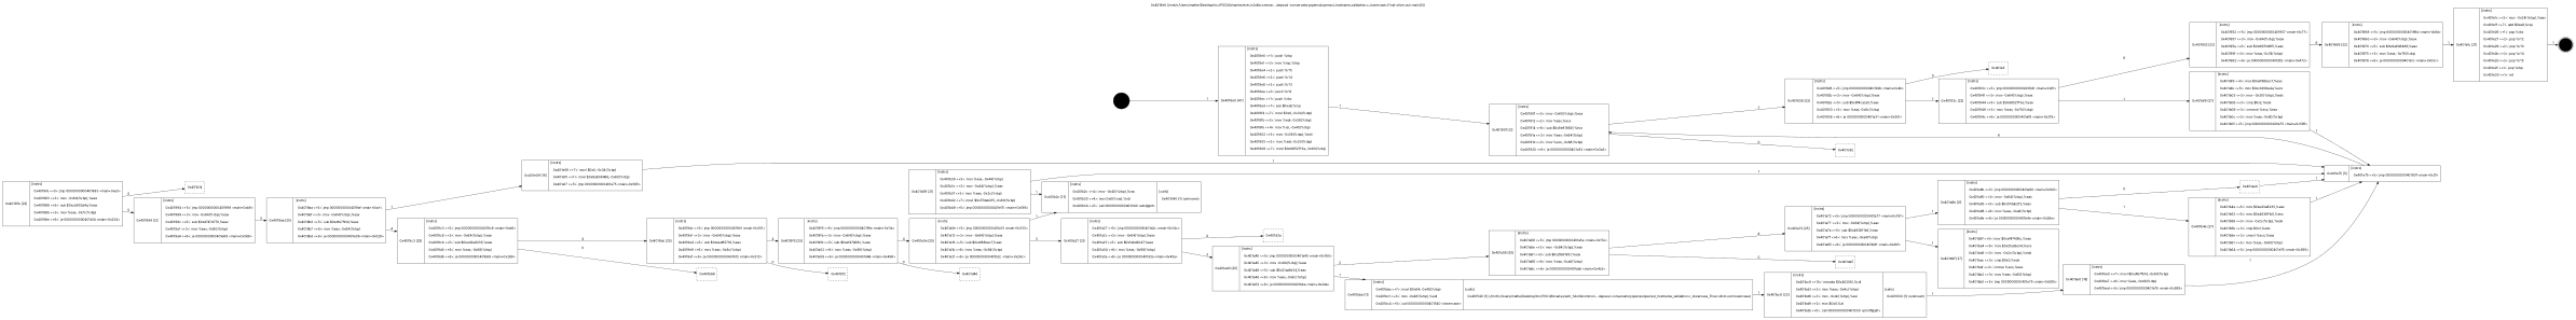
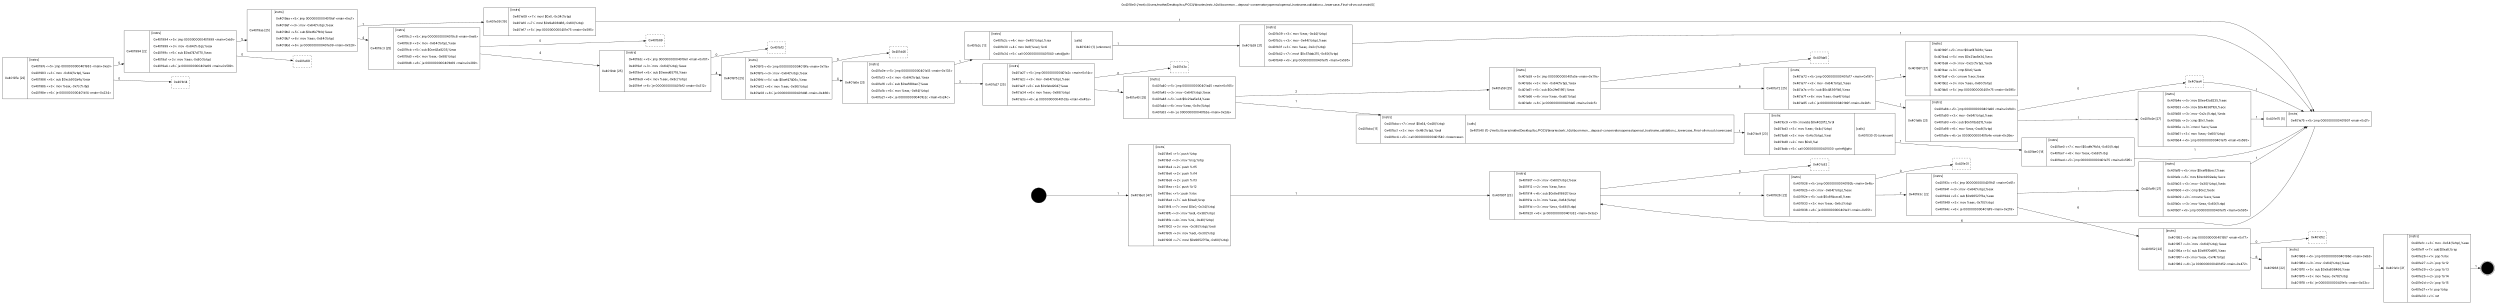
  digraph {
    fontname=Inter
    label="0x4018e0 (/mnt/c/Users/mathe/Desktop/tcc/POCII/binaries/extr_h2olibcommon....depsssl-conservatoryopensslopenssl_hostname_validation.c_lowercase_Final-ollvm.out::main(0))"
    labelloc=t
    rankdir=LR
    node [fontname=Inter shape=record]
    edge [fontname=Inter]
    Entry [fillcolor=black height=0.3 shape=circle style=filled width=0.3]
    n2 [label="{\n     0x4018e0 [47]\l\n     | [instrs]\l\n     &nbsp;&nbsp;0x4018e0 \<+1\>: push %rbp\l\n     &nbsp;&nbsp;0x4018e1 \<+3\>: mov %rsp,%rbp\l\n     &nbsp;&nbsp;0x4018e4 \<+2\>: push %r15\l\n     &nbsp;&nbsp;0x4018e6 \<+2\>: push %r14\l\n     &nbsp;&nbsp;0x4018e8 \<+2\>: push %r13\l\n     &nbsp;&nbsp;0x4018ea \<+2\>: push %r12\l\n     &nbsp;&nbsp;0x4018ec \<+1\>: push %rbx\l\n     &nbsp;&nbsp;0x4018ed \<+7\>: sub $0xa8,%rsp\l\n     &nbsp;&nbsp;0x4018f4 \<+7\>: movl $0x0,-0x34(%rbp)\l\n     &nbsp;&nbsp;0x4018fb \<+3\>: mov %edi,-0x38(%rbp)\l\n     &nbsp;&nbsp;0x4018fe \<+4\>: mov %rsi,-0x40(%rbp)\l\n     &nbsp;&nbsp;0x401902 \<+3\>: mov -0x38(%rbp),%edi\l\n     &nbsp;&nbsp;0x401905 \<+3\>: mov %edi,-0x30(%rbp)\l\n     &nbsp;&nbsp;0x401908 \<+7\>: movl $0x96527f3e,-0x60(%rbp)\l\n  }"]
    n3 [label="{\n     0x40190f [23]\l\n     | [instrs]\l\n     &nbsp;&nbsp;0x40190f \<+3\>: mov -0x60(%rbp),%eax\l\n     &nbsp;&nbsp;0x401912 \<+2\>: mov %eax,%ecx\l\n     &nbsp;&nbsp;0x401914 \<+6\>: sub $0x8e81862f,%ecx\l\n     &nbsp;&nbsp;0x40191a \<+3\>: mov %eax,-0x64(%rbp)\l\n     &nbsp;&nbsp;0x40191d \<+3\>: mov %ecx,-0x68(%rbp)\l\n     &nbsp;&nbsp;0x401920 \<+6\>: je 0000000000401c82 \<main+0x3a2\>\l\n  }"]
    n4 [label="{\n     0x401c82\l\n  }" style=dashed]
    n5 [label="{\n     0x401926 [22]\l\n     | [instrs]\l\n     &nbsp;&nbsp;0x401926 \<+5\>: jmp 000000000040192b \<main+0x4b\>\l\n     &nbsp;&nbsp;0x40192b \<+3\>: mov -0x64(%rbp),%eax\l\n     &nbsp;&nbsp;0x40192e \<+5\>: sub $0x8f4caca5,%eax\l\n     &nbsp;&nbsp;0x401933 \<+3\>: mov %eax,-0x6c(%rbp)\l\n     &nbsp;&nbsp;0x401936 \<+6\>: je 0000000000401e31 \<main+0x551\>\l\n  }"]
    n6 [label="{\n     0x401e31\l\n  }" style=dashed]
    n7 [label="{\n     0x40193c [22]\l\n     | [instrs]\l\n     &nbsp;&nbsp;0x40193c \<+5\>: jmp 0000000000401941 \<main+0x61\>\l\n     &nbsp;&nbsp;0x401941 \<+3\>: mov -0x64(%rbp),%eax\l\n     &nbsp;&nbsp;0x401944 \<+5\>: sub $0x96527f3e,%eax\l\n     &nbsp;&nbsp;0x401949 \<+3\>: mov %eax,-0x70(%rbp)\l\n     &nbsp;&nbsp;0x40194c \<+6\>: je 0000000000401af9 \<main+0x219\>\l\n  }"]
    n8 [label="{\n     0x401af9 [27]\l\n     | [instrs]\l\n     &nbsp;&nbsp;0x401af9 \<+5\>: mov $0xef88bec7,%eax\l\n     &nbsp;&nbsp;0x401afe \<+5\>: mov $0xcb902a4a,%ecx\l\n     &nbsp;&nbsp;0x401b03 \<+3\>: mov -0x30(%rbp),%edx\l\n     &nbsp;&nbsp;0x401b06 \<+3\>: cmp $0x2,%edx\l\n     &nbsp;&nbsp;0x401b09 \<+3\>: cmovne %ecx,%eax\l\n     &nbsp;&nbsp;0x401b0c \<+3\>: mov %eax,-0x60(%rbp)\l\n     &nbsp;&nbsp;0x401b0f \<+5\>: jmp 0000000000401e75 \<main+0x595\>\l\n  }"]
    n9 [label="{\n     0x401952 [22]\l\n     | [instrs]\l\n     &nbsp;&nbsp;0x401952 \<+5\>: jmp 0000000000401957 \<main+0x77\>\l\n     &nbsp;&nbsp;0x401957 \<+3\>: mov -0x64(%rbp),%eax\l\n     &nbsp;&nbsp;0x40195a \<+5\>: sub $0x9970d6f5,%eax\l\n     &nbsp;&nbsp;0x40195f \<+3\>: mov %eax,-0x74(%rbp)\l\n     &nbsp;&nbsp;0x401962 \<+6\>: je 0000000000401d52 \<main+0x472\>\l\n  }"]
    Exit [fillcolor=black height=0.3 peripheries=2 shape=circle style=filled width=0.3]
    n11 [label="{\n     0x401e75 [5]\l\n     | [instrs]\l\n     &nbsp;&nbsp;0x401e75 \<+5\>: jmp 000000000040190f \<main+0x2f\>\l\n  }"]
+   n12 [label="{\n     0x401d52\l\n  }" style=dashed]
    n13 [label="{\n     0x401968 [22]\l\n     | [instrs]\l\n     &nbsp;&nbsp;0x401968 \<+5\>: jmp 000000000040196d \<main+0x8d\>\l\n     &nbsp;&nbsp;0x40196d \<+3\>: mov -0x64(%rbp),%eax\l\n     &nbsp;&nbsp;0x401970 \<+5\>: sub $0x9a808466,%eax\l\n     &nbsp;&nbsp;0x401975 \<+3\>: mov %eax,-0x78(%rbp)\l\n     &nbsp;&nbsp;0x401978 \<+6\>: je 0000000000401e1c \<main+0x53c\>\l\n  }"]
    n14 [label="{\n     0x401be0 [18]\l\n     | [instrs]\l\n     &nbsp;&nbsp;0x401be0 \<+7\>: movl $0xdfe7fb1d,-0x60(%rbp)\l\n     &nbsp;&nbsp;0x401be7 \<+6\>: mov %eax,-0xb8(%rbp)\l\n     &nbsp;&nbsp;0x401bed \<+5\>: jmp 0000000000401e75 \<main+0x595\>\l\n  }"]
    n15 [label="{\n     0x401e1c [21]\l\n     | [instrs]\l\n     &nbsp;&nbsp;0x401e1c \<+3\>: mov -0x34(%rbp),%eax\l\n     &nbsp;&nbsp;0x401e1f \<+7\>: add $0xa8,%rsp\l\n     &nbsp;&nbsp;0x401e26 \<+1\>: pop %rbx\l\n     &nbsp;&nbsp;0x401e27 \<+2\>: pop %r12\l\n     &nbsp;&nbsp;0x401e29 \<+2\>: pop %r13\l\n     &nbsp;&nbsp;0x401e2b \<+2\>: pop %r14\l\n     &nbsp;&nbsp;0x401e2d \<+2\>: pop %r15\l\n     &nbsp;&nbsp;0x401e2f \<+1\>: pop %rbp\l\n     &nbsp;&nbsp;0x401e30 \<+1\>: ret\l\n  }"]
    n16 [label="{\n     0x401bc9 [23]\l\n     | [instrs]\l\n     &nbsp;&nbsp;0x401bc9 \<+10\>: movabs $0x4020f2,%rdi\l\n     &nbsp;&nbsp;0x401bd3 \<+3\>: mov %eax,-0x4c(%rbp)\l\n     &nbsp;&nbsp;0x401bd6 \<+3\>: mov -0x4c(%rbp),%esi\l\n     &nbsp;&nbsp;0x401bd9 \<+2\>: mov $0x0,%al\l\n     &nbsp;&nbsp;0x401bdb \<+5\>: call 0000000000401030 \<printf@plt\>\l\n     | [calls]\l\n     &nbsp;&nbsp;0x401030 \{1\} (unknown)\l\n  }"]
    n17 [label="{\n     0x40197e [22]\l\n     | [instrs]\l\n     &nbsp;&nbsp;0x40197e \<+5\>: jmp 0000000000401983 \<main+0xa3\>\l\n     &nbsp;&nbsp;0x401983 \<+3\>: mov -0x64(%rbp),%eax\l\n     &nbsp;&nbsp;0x401986 \<+5\>: sub $0xcb902a4a,%eax\l\n     &nbsp;&nbsp;0x40198b \<+3\>: mov %eax,-0x7c(%rbp)\l\n     &nbsp;&nbsp;0x40198e \<+6\>: je 0000000000401b14 \<main+0x234\>\l\n  }"]
    n18 [label="{\n     0x401b14\l\n  }" style=dashed]
    n19 [label="{\n     0x401994 [22]\l\n     | [instrs]\l\n     &nbsp;&nbsp;0x401994 \<+5\>: jmp 0000000000401999 \<main+0xb9\>\l\n     &nbsp;&nbsp;0x401999 \<+3\>: mov -0x64(%rbp),%eax\l\n     &nbsp;&nbsp;0x40199c \<+5\>: sub $0xd747d770,%eax\l\n     &nbsp;&nbsp;0x4019a1 \<+3\>: mov %eax,-0x80(%rbp)\l\n     &nbsp;&nbsp;0x4019a4 \<+6\>: je 0000000000401e69 \<main+0x589\>\l\n  }"]
    n20 [label="{\n     0x401aa4\l\n  }" style=dashed]
+   n21 [label="{\n     0x401e69\l\n  }" style=dashed]
    n22 [label="{\n     0x4019aa [25]\l\n     | [instrs]\l\n     &nbsp;&nbsp;0x4019aa \<+5\>: jmp 00000000004019af \<main+0xcf\>\l\n     &nbsp;&nbsp;0x4019af \<+3\>: mov -0x64(%rbp),%eax\l\n     &nbsp;&nbsp;0x4019b2 \<+5\>: sub $0xdfe7fb1d,%eax\l\n     &nbsp;&nbsp;0x4019b7 \<+6\>: mov %eax,-0x84(%rbp)\l\n     &nbsp;&nbsp;0x4019bd \<+6\>: je 0000000000401e09 \<main+0x529\>\l\n  }"]
    n23 [label="{\n     0x401b4e [27]\l\n     | [instrs]\l\n     &nbsp;&nbsp;0x401b4e \<+5\>: mov $0xe43a8235,%eax\l\n     &nbsp;&nbsp;0x401b53 \<+5\>: mov $0x4836f1b5,%ecx\l\n     &nbsp;&nbsp;0x401b58 \<+3\>: mov -0x2c(%rbp),%edx\l\n     &nbsp;&nbsp;0x401b5b \<+3\>: cmp $0x1,%edx\l\n     &nbsp;&nbsp;0x401b5e \<+3\>: cmovl %ecx,%eax\l\n     &nbsp;&nbsp;0x401b61 \<+3\>: mov %eax,-0x60(%rbp)\l\n     &nbsp;&nbsp;0x401b64 \<+5\>: jmp 0000000000401e75 \<main+0x595\>\l\n  }"]
    n24 [label="{\n     0x401e09 [19]\l\n     | [instrs]\l\n     &nbsp;&nbsp;0x401e09 \<+7\>: movl $0x0,-0x34(%rbp)\l\n     &nbsp;&nbsp;0x401e10 \<+7\>: movl $0x9a808466,-0x60(%rbp)\l\n     &nbsp;&nbsp;0x401e17 \<+5\>: jmp 0000000000401e75 \<main+0x595\>\l\n  }"]
    n25 [label="{\n     0x4019c3 [25]\l\n     | [instrs]\l\n     &nbsp;&nbsp;0x4019c3 \<+5\>: jmp 00000000004019c8 \<main+0xe8\>\l\n     &nbsp;&nbsp;0x4019c8 \<+3\>: mov -0x64(%rbp),%eax\l\n     &nbsp;&nbsp;0x4019cb \<+5\>: sub $0xe43a8235,%eax\l\n     &nbsp;&nbsp;0x4019d0 \<+6\>: mov %eax,-0x88(%rbp)\l\n     &nbsp;&nbsp;0x4019d6 \<+6\>: je 0000000000401b69 \<main+0x289\>\l\n  }"]
    n26 [label="{\n     0x401a8b [25]\l\n     | [instrs]\l\n     &nbsp;&nbsp;0x401a8b \<+5\>: jmp 0000000000401a90 \<main+0x1b0\>\l\n     &nbsp;&nbsp;0x401a90 \<+3\>: mov -0x64(%rbp),%eax\l\n     &nbsp;&nbsp;0x401a93 \<+5\>: sub $0x57dab215,%eax\l\n     &nbsp;&nbsp;0x401a98 \<+6\>: mov %eax,-0xa8(%rbp)\l\n     &nbsp;&nbsp;0x401a9e \<+6\>: je 0000000000401b4e \<main+0x26e\>\l\n  }"]
    n27 [label="{\n     0x401b69\l\n  }" style=dashed]
    n28 [label="{\n     0x4019dc [25]\l\n     | [instrs]\l\n     &nbsp;&nbsp;0x4019dc \<+5\>: jmp 00000000004019e1 \<main+0x101\>\l\n     &nbsp;&nbsp;0x4019e1 \<+3\>: mov -0x64(%rbp),%eax\l\n     &nbsp;&nbsp;0x4019e4 \<+5\>: sub $0xeed65718,%eax\l\n     &nbsp;&nbsp;0x4019e9 \<+6\>: mov %eax,-0x8c(%rbp)\l\n     &nbsp;&nbsp;0x4019ef \<+6\>: je 0000000000401bf2 \<main+0x312\>\l\n  }"]
    n29 [label="{\n     0x401b9f [27]\l\n     | [instrs]\l\n     &nbsp;&nbsp;0x401b9f \<+5\>: mov $0xef47406c,%eax\l\n     &nbsp;&nbsp;0x401ba4 \<+5\>: mov $0x21aa5e34,%ecx\l\n     &nbsp;&nbsp;0x401ba9 \<+3\>: mov -0x2c(%rbp),%edx\l\n     &nbsp;&nbsp;0x401bac \<+3\>: cmp $0x0,%edx\l\n     &nbsp;&nbsp;0x401baf \<+3\>: cmove %ecx,%eax\l\n     &nbsp;&nbsp;0x401bb2 \<+3\>: mov %eax,-0x60(%rbp)\l\n     &nbsp;&nbsp;0x401bb5 \<+5\>: jmp 0000000000401e75 \<main+0x595\>\l\n  }"]
    n30 [label="{\n     0x401bf2\l\n  }" style=dashed]
    n31 [label="{\n     0x4019f5 [25]\l\n     | [instrs]\l\n     &nbsp;&nbsp;0x4019f5 \<+5\>: jmp 00000000004019fa \<main+0x11a\>\l\n     &nbsp;&nbsp;0x4019fa \<+3\>: mov -0x64(%rbp),%eax\l\n     &nbsp;&nbsp;0x4019fd \<+5\>: sub $0xef47406c,%eax\l\n     &nbsp;&nbsp;0x401a02 \<+6\>: mov %eax,-0x90(%rbp)\l\n     &nbsp;&nbsp;0x401a08 \<+6\>: je 0000000000401d46 \<main+0x466\>\l\n  }"]
    n32 [label="{\n     0x401a72 [25]\l\n     | [instrs]\l\n     &nbsp;&nbsp;0x401a72 \<+5\>: jmp 0000000000401a77 \<main+0x197\>\l\n     &nbsp;&nbsp;0x401a77 \<+3\>: mov -0x64(%rbp),%eax\l\n     &nbsp;&nbsp;0x401a7a \<+5\>: sub $0x4836f1b5,%eax\l\n     &nbsp;&nbsp;0x401a7f \<+6\>: mov %eax,-0xa4(%rbp)\l\n     &nbsp;&nbsp;0x401a85 \<+6\>: je 0000000000401b9f \<main+0x2bf\>\l\n  }"]
    n33 [label="{\n     0x401d46\l\n  }" style=dashed]
    n34 [label="{\n     0x401a0e [25]\l\n     | [instrs]\l\n     &nbsp;&nbsp;0x401a0e \<+5\>: jmp 0000000000401a13 \<main+0x133\>\l\n     &nbsp;&nbsp;0x401a13 \<+3\>: mov -0x64(%rbp),%eax\l\n     &nbsp;&nbsp;0x401a16 \<+5\>: sub $0xef88bec7,%eax\l\n     &nbsp;&nbsp;0x401a1b \<+6\>: mov %eax,-0x94(%rbp)\l\n     &nbsp;&nbsp;0x401a21 \<+6\>: je 0000000000401b2c \<main+0x24c\>\l\n  }"]
    n35 [label="{\n     0x401da5\l\n  }" style=dashed]
    n36 [label="{\n     0x401b2c [13]\l\n     | [instrs]\l\n     &nbsp;&nbsp;0x401b2c \<+4\>: mov -0x40(%rbp),%rax\l\n     &nbsp;&nbsp;0x401b30 \<+4\>: mov 0x8(%rax),%rdi\l\n     &nbsp;&nbsp;0x401b34 \<+5\>: call 0000000000401040 \<atoi@plt\>\l\n     | [calls]\l\n     &nbsp;&nbsp;0x401040 \{1\} (unknown)\l\n  }"]
    n37 [label="{\n     0x401a27 [25]\l\n     | [instrs]\l\n     &nbsp;&nbsp;0x401a27 \<+5\>: jmp 0000000000401a2c \<main+0x14c\>\l\n     &nbsp;&nbsp;0x401a2c \<+3\>: mov -0x64(%rbp),%eax\l\n     &nbsp;&nbsp;0x401a2f \<+5\>: sub $0xfabd2047,%eax\l\n     &nbsp;&nbsp;0x401a34 \<+6\>: mov %eax,-0x98(%rbp)\l\n     &nbsp;&nbsp;0x401a3a \<+6\>: je 0000000000401d3a \<main+0x45a\>\l\n  }"]
    n38 [label="{\n     0x401a59 [25]\l\n     | [instrs]\l\n     &nbsp;&nbsp;0x401a59 \<+5\>: jmp 0000000000401a5e \<main+0x17e\>\l\n     &nbsp;&nbsp;0x401a5e \<+3\>: mov -0x64(%rbp),%eax\l\n     &nbsp;&nbsp;0x401a61 \<+5\>: sub $0x2fe61951,%eax\l\n     &nbsp;&nbsp;0x401a66 \<+6\>: mov %eax,-0xa0(%rbp)\l\n     &nbsp;&nbsp;0x401a6c \<+6\>: je 0000000000401da5 \<main+0x4c5\>\l\n  }"]
    n39 [label="{\n     0x401b39 [21]\l\n     | [instrs]\l\n     &nbsp;&nbsp;0x401b39 \<+3\>: mov %eax,-0x44(%rbp)\l\n     &nbsp;&nbsp;0x401b3c \<+3\>: mov -0x44(%rbp),%eax\l\n     &nbsp;&nbsp;0x401b3f \<+3\>: mov %eax,-0x2c(%rbp)\l\n     &nbsp;&nbsp;0x401b42 \<+7\>: movl $0x57dab215,-0x60(%rbp)\l\n     &nbsp;&nbsp;0x401b49 \<+5\>: jmp 0000000000401e75 \<main+0x595\>\l\n  }"]
    n40 [label="{\n     0x401a40 [25]\l\n     | [instrs]\l\n     &nbsp;&nbsp;0x401a40 \<+5\>: jmp 0000000000401a45 \<main+0x165\>\l\n     &nbsp;&nbsp;0x401a45 \<+3\>: mov -0x64(%rbp),%eax\l\n     &nbsp;&nbsp;0x401a48 \<+5\>: sub $0x21aa5e34,%eax\l\n     &nbsp;&nbsp;0x401a4d \<+6\>: mov %eax,-0x9c(%rbp)\l\n     &nbsp;&nbsp;0x401a53 \<+6\>: je 0000000000401bba \<main+0x2da\>\l\n  }"]
    n41 [label="{\n     0x401d3a\l\n  }" style=dashed]
    n42 [label="{\n     0x401bba [15]\l\n     | [instrs]\l\n     &nbsp;&nbsp;0x401bba \<+7\>: movl $0x64,-0x48(%rbp)\l\n     &nbsp;&nbsp;0x401bc1 \<+3\>: mov -0x48(%rbp),%edi\l\n     &nbsp;&nbsp;0x401bc4 \<+5\>: call 0000000000401540 \<lowercase\>\l\n     | [calls]\l\n     &nbsp;&nbsp;0x401540 \{1\} (/mnt/c/Users/mathe/Desktop/tcc/POCII/binaries/extr_h2olibcommon....depsssl-conservatoryopensslopenssl_hostname_validation.c_lowercase_Final-ollvm.out::lowercase)\l\n  }"]
    Entry -> n2 [label=" 1"]
    n2 -> n3 [label=" 1"]
    n3 -> n4 [label=" 0"]
    n3 -> n5 [label=" 7"]
    n5 -> n6 [label=" 0"]
    n5 -> n7 [label=" 7"]
    n7 -> n8 [label=" 1"]
    n7 -> n9 [label=" 6"]
    n8 -> n11 [label=" 1"]
+   n9 -> n12 [label=" 0"]
    n9 -> n13 [label=" 6"]
    n11 -> n3 [label=" 6"]
    n13 -> n15 [label=" 1"]
    n14 -> n11 [label=" 1"]
    n15 -> Exit [label=" 1"]
    n16 -> n14 [label=" 1"]
    n17 -> n18 [label=" 0"]
    n17 -> n19 [label=" 5"]
+   n19 -> n21 [label=" 0"]
    n19 -> n22 [label=" 5"]
    n20 -> n11 [label=" 1"]
    n22 -> n24 [label=" 1"]
    n22 -> n25 [label=" 4"]
    n23 -> n11 [label=" 1"]
    n24 -> n11 [label=" 1"]
    n25 -> n27 [label=" 0"]
    n25 -> n28 [label=" 4"]
    n26 -> n20 [label=" 0"]
    n26 -> n23 [label=" 1"]
    n28 -> n30 [label=" 0"]
    n28 -> n31 [label=" 4"]
    n31 -> n33 [label=" 0"]
    n31 -> n34 [label=" 4"]
    n32 -> n26 [label=" 1"]
    n32 -> n29 [label=" 1"]
    n34 -> n36 [label=" 1"]
    n34 -> n37 [label=" 3"]
-   n39 -> n36 [label=" 1"]
+   n36 -> n39 [label=" 1"]
    n37 -> n40 [label=" 3"]
    n37 -> n41 [label=" 0"]
    n38 -> n32 [label=" 8"]
    n38 -> n35 [label=" 0"]
    n39 -> n11 [label=" 1"]
    n40 -> n38 [label=" 2"]
    n40 -> n42 [label=" 1"]
    n42 -> n16 [label=" 1"]
  }
